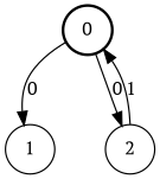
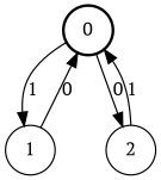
  digraph {
    fontname="PT Serif"
    node [fontname="PT Serif" shape=circle]
    edge [fontname="PT Serif"]
    0 [style=bold]
    1
    2
-   0 -> 1 [label=0]
+   0 -> 1 [label=1]
    0 -> 2 [label=0]
+   1 -> 0 [label=0]
    2 -> 0 [label=1]
  }
